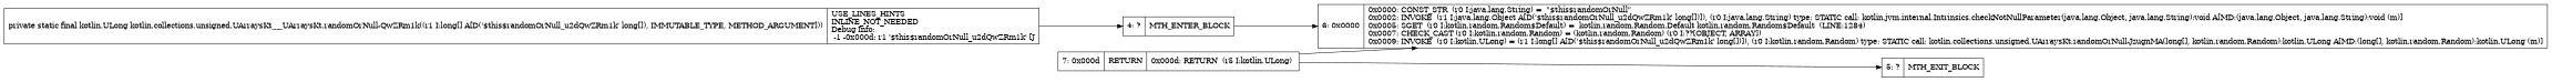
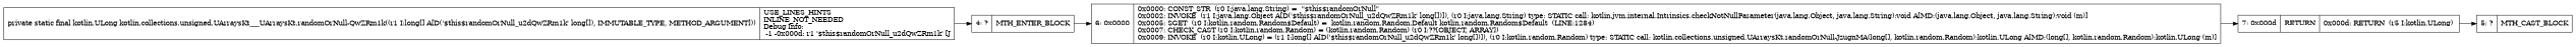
  digraph {
    rankdir=LR
    node [shape=record]
    n1 [label="{4\:\ ?|MTH_ENTER_BLOCK\l}"]
    n2 [label="{6\:\ 0x0000|0x0000: CONST_STR  (r0 I:java.lang.String) =  \"$this$randomOrNull\" \l0x0002: INVOKE  (r1 I:java.lang.Object A[D('$this$randomOrNull_u2dQwZRm1k' long[])]), (r0 I:java.lang.String) type: STATIC call: kotlin.jvm.internal.Intrinsics.checkNotNullParameter(java.lang.Object, java.lang.String):void A[MD:(java.lang.Object, java.lang.String):void (m)]\l0x0005: SGET  (r0 I:kotlin.random.Random$Default) =  kotlin.random.Random.Default kotlin.random.Random$Default  (LINE:1284)\l0x0007: CHECK_CAST (r0 I:kotlin.random.Random) = (kotlin.random.Random) (r0 I:??[OBJECT, ARRAY]) \l0x0009: INVOKE  (r0 I:kotlin.ULong) = (r1 I:long[] A[D('$this$randomOrNull_u2dQwZRm1k' long[])]), (r0 I:kotlin.random.Random) type: STATIC call: kotlin.collections.unsigned.UArraysKt.randomOrNull\-JzugnMA(long[], kotlin.random.Random):kotlin.ULong A[MD:(long[], kotlin.random.Random):kotlin.ULong (m)]\l}"]
    n3 [label="{7\:\ 0x000d|RETURN\l|0x000d: RETURN  (r5 I:kotlin.ULong) \l}"]
-   n4 [label="{5\:\ ?|MTH_EXIT_BLOCK\l}"]
+   n4 [label="{5\:\ ?|MTH_CAST_BLOCK\l}"]
    n5 [label="{private static final kotlin.ULong kotlin.collections.unsigned.UArraysKt___UArraysKt.randomOrNull\-QwZRm1k((r1 I:long[] A[D('$this$randomOrNull_u2dQwZRm1k' long[]), IMMUTABLE_TYPE, METHOD_ARGUMENT]))  | USE_LINES_HINTS\lINLINE_NOT_NEEDED\lDebug Info:\l  \-1 \-0x000d: r1 '$this$randomOrNull_u2dQwZRm1k' [J\l}"]
    n1 -> n2
-   n3 -> n2
+   n2 -> n3
    n3 -> n4
    n5 -> n1
  }
